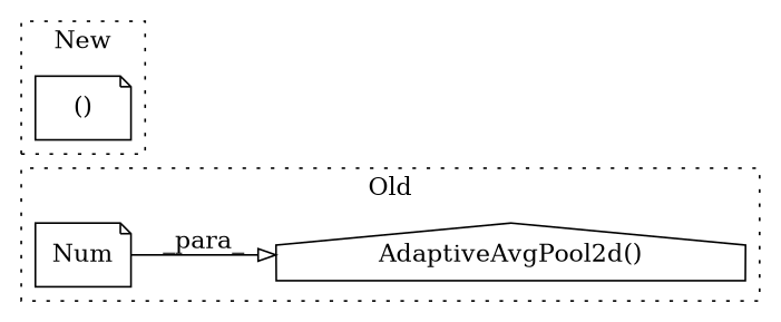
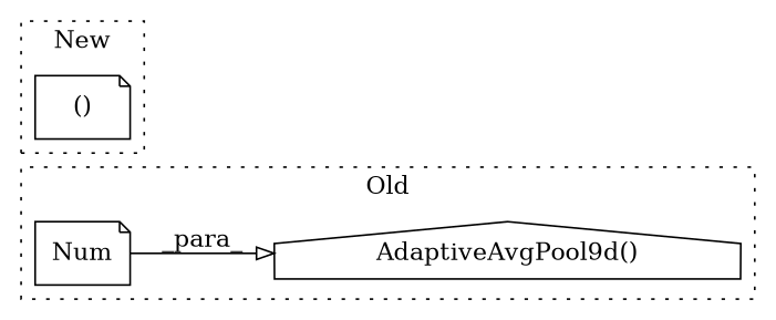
  digraph {
    rankdir=LR
    node [shape=note]
-   n1 [a=75 l="21,1" label="AdaptiveAvgPool2d()" s="1383,1405" shape=house]
+   n1 [a=75 l="21,1" label="AdaptiveAvgPool9d()" s="1383,1405" shape=house]
    n2 [a=76 l=1 label=Num s=1404]
    n3 [a=54 l=26 label="()" s=2156]
    subgraph cluster_1 {
      label=Old
      style=dotted
      n1
      n2
    }
    subgraph cluster_2 {
      label=New
      style=dotted
      n3
    }
    n2 -> n1 [label=_para_ style=solid arrowhead=onormal]
  }
